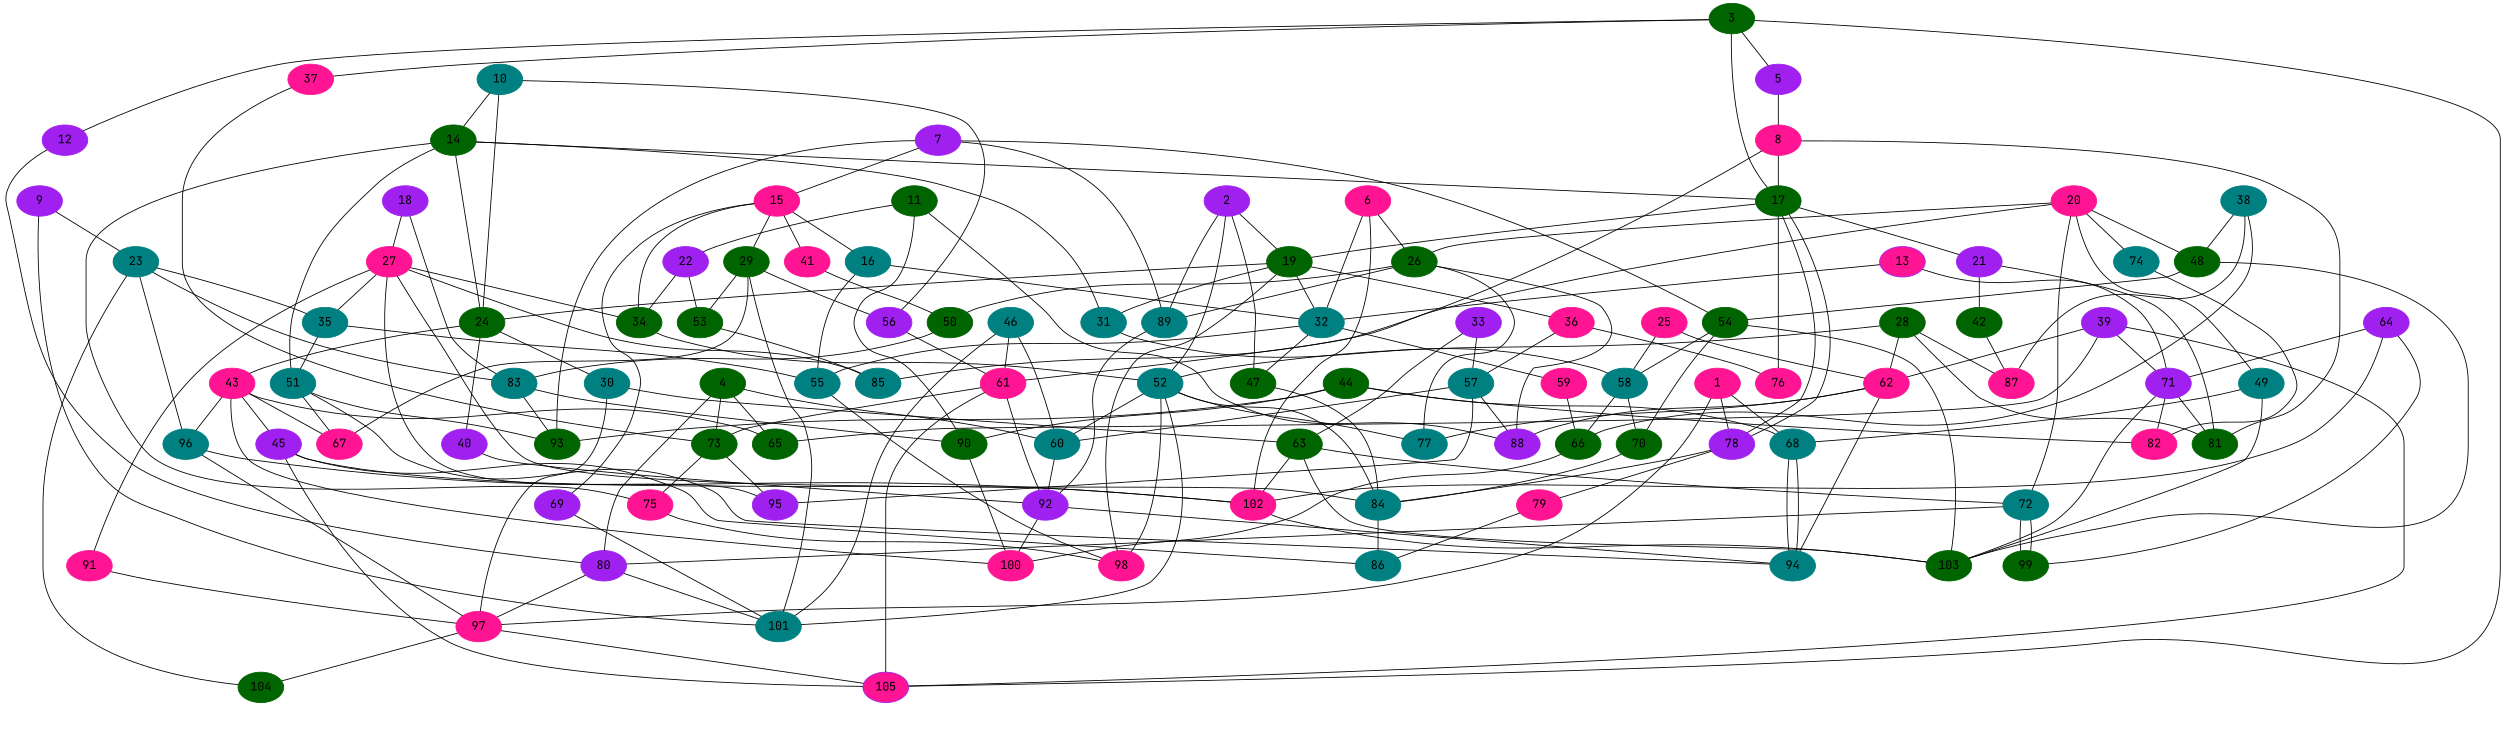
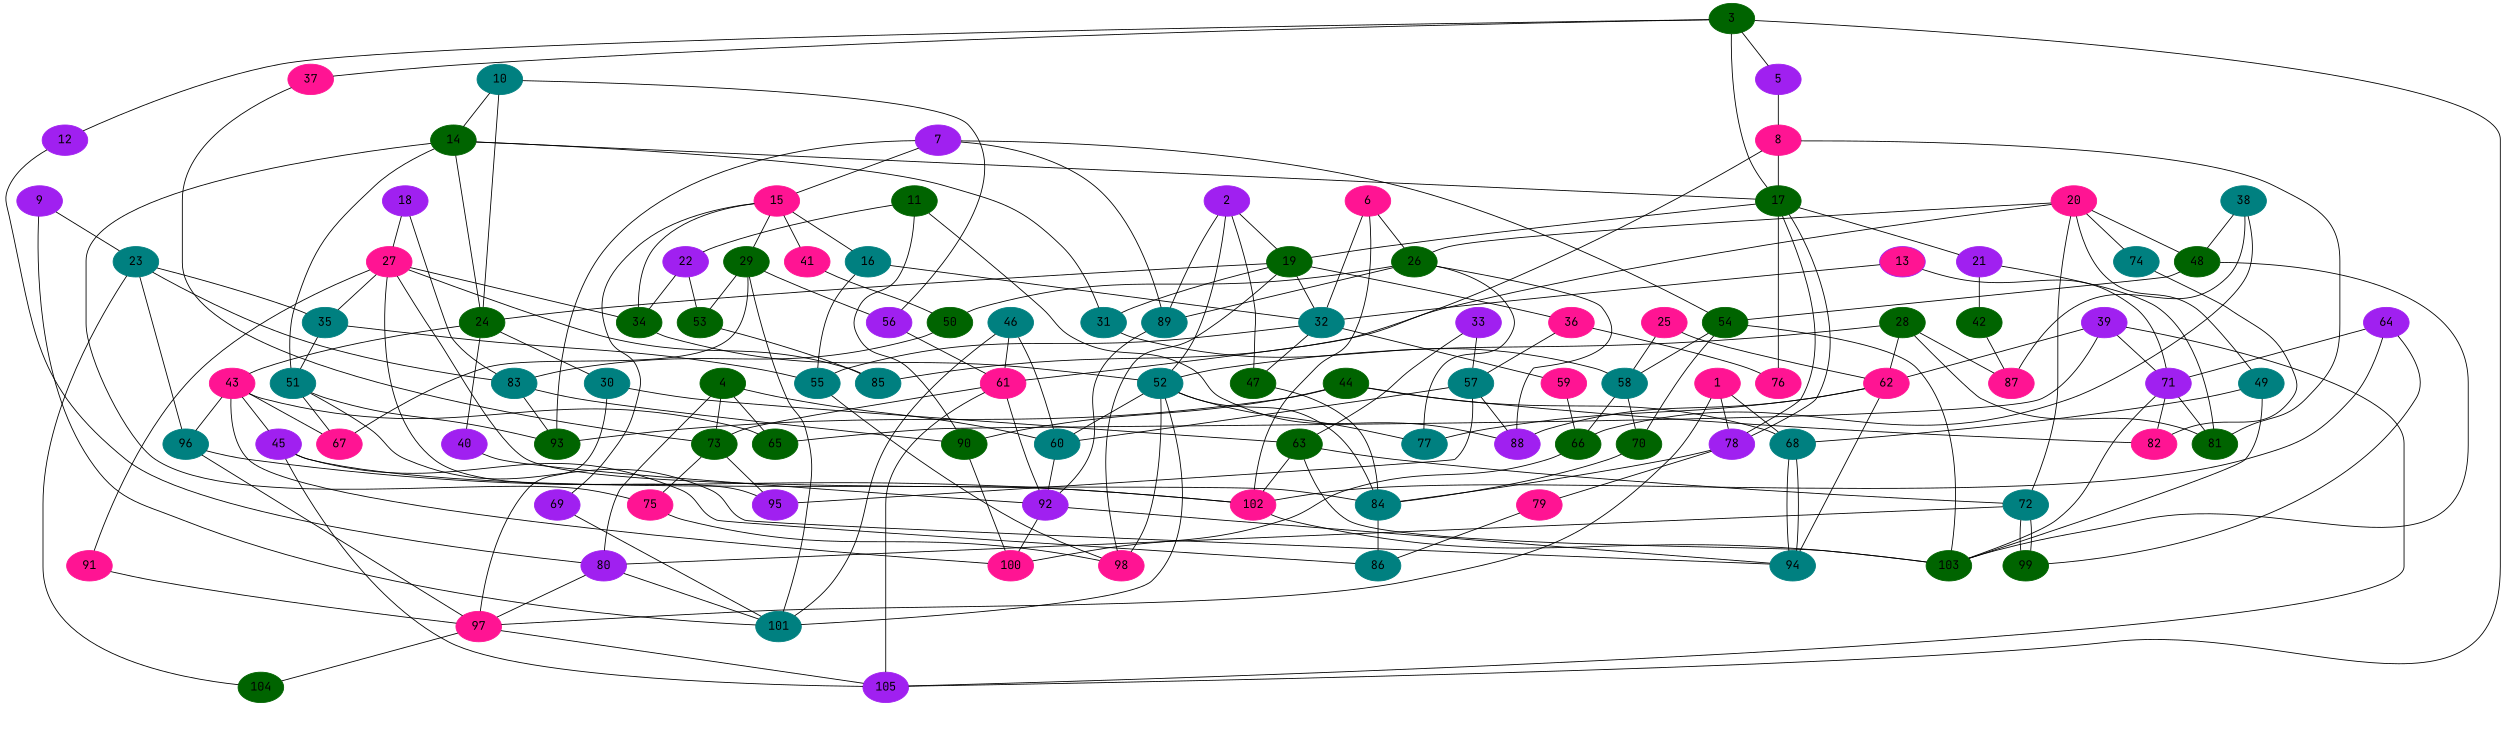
  graph {
    fontname="JetBrains Mono"
    node [color=darkgreen fontname="JetBrains Mono" style=filled]
    edge [fontname="JetBrains Mono"]
    1 [color=deeppink]
    68 [color=teal]
    78 [color=purple]
    97 [color=deeppink]
    94 [color=teal]
    84 [color=teal]
    79 [color=deeppink]
-   105 [color=purple fillcolor=deeppink]
+   105 [color=purple]
    104
    2 [color=purple]
    19
    47
    52 [color=teal]
    89 [color=teal]
    32 [color=teal]
    24
    31 [color=teal]
    36 [color=deeppink]
    98 [color=deeppink]
    60 [color=teal]
    101 [color=teal]
    77 [color=teal]
    92 [color=purple]
    5 [color=purple]
    3
    12 [color=purple]
    17
    37 [color=deeppink]
    8 [color=deeppink]
    80 [color=purple]
    21 [color=purple]
    76 [color=deeppink]
    73
    4
    65
    75 [color=deeppink]
    95 [color=purple]
    61 [color=deeppink]
    81
    6 [color=deeppink]
    26
    102 [color=deeppink]
    88 [color=purple]
    50
    55 [color=teal]
    59 [color=deeppink]
    103
    7 [color=purple]
    15 [color=deeppink]
    54
    93
    16 [color=teal]
    29
    34
    41 [color=deeppink]
    69 [color=purple]
    58 [color=teal]
    70
    9 [color=purple]
    23 [color=teal]
    83 [color=teal]
    35 [color=teal]
    96 [color=teal]
    10 [color=teal]
    14
    56 [color=purple]
    51 [color=teal]
    30 [color=teal]
    40 [color=purple]
    43 [color=deeppink]
    22 [color=purple]
    11
    90
    53
    100 [color=deeppink]
    13 [color=purple fillcolor=deeppink]
    71 [color=purple]
    82 [color=deeppink]
    67 [color=deeppink]
    42
    18 [color=purple]
    27 [color=deeppink]
    85 [color=teal]
    91 [color=deeppink]
    57 [color=teal]
    20 [color=deeppink]
    48
    49 [color=teal]
    72 [color=teal]
    74 [color=teal]
    99
    87 [color=deeppink]
    63
    45 [color=purple]
    25 [color=deeppink]
    62 [color=deeppink]
    66
    86 [color=teal]
    28
    33 [color=purple]
    38 [color=teal]
    39 [color=purple]
    44
    46 [color=teal]
    64 [color=purple]
    1 -- 68
    1 -- 78
    1 -- 97
    68 -- 94
    68 -- 94
    78 -- 84
    78 -- 79
    97 -- 105
    97 -- 104
    84 -- 86
    79 -- 86
    2 -- 19
    2 -- 47
    2 -- 52
    2 -- 89
    19 -- 32
    19 -- 24
    19 -- 31
    19 -- 36
    19 -- 98
    47 -- 84
    52 -- 84
    52 -- 98
    52 -- 60
    52 -- 101
    52 -- 77
    89 -- 92
    32 -- 47
    32 -- 55
    32 -- 59
    24 -- 30
    24 -- 40
    24 -- 43
    31 -- 58
    36 -- 76
    36 -- 57
    60 -- 92
    92 -- 94
    92 -- 100
    5 -- 8
    3 -- 105
    3 -- 5
    3 -- 12
    3 -- 17
    3 -- 37
    12 -- 80
    17 -- 78
    17 -- 78
    17 -- 19
    17 -- 21
    17 -- 76
    37 -- 73
    8 -- 17
    8 -- 61
    8 -- 81
    80 -- 97
    80 -- 101
    21 -- 81
    21 -- 42
    73 -- 75
    73 -- 95
    4 -- 60
    4 -- 80
    4 -- 73
    4 -- 65
    75 -- 98
    61 -- 105
    61 -- 92
    61 -- 73
    6 -- 32
    6 -- 26
    6 -- 102
    26 -- 89
    26 -- 77
    26 -- 88
    26 -- 50
    102 -- 103
    50 -- 83
    55 -- 98
    59 -- 66
    7 -- 89
    7 -- 15
    7 -- 54
    7 -- 93
    15 -- 16
    15 -- 29
    15 -- 34
    15 -- 41
    15 -- 69
    54 -- 103
    54 -- 58
    54 -- 70
    16 -- 32
    16 -- 55
    29 -- 101
    29 -- 56
    29 -- 53
    29 -- 67
    34 -- 52
    41 -- 50
    69 -- 101
    58 -- 70
    58 -- 66
    70 -- 84
    9 -- 101
    9 -- 23
    23 -- 104
    23 -- 83
    23 -- 35
    23 -- 96
    83 -- 93
    83 -- 90
    35 -- 55
    35 -- 51
    96 -- 97
    96 -- 102
    10 -- 24
    10 -- 14
    10 -- 56
    14 -- 24
    14 -- 31
    14 -- 17
    14 -- 75
    14 -- 51
    56 -- 61
    51 -- 94
    51 -- 93
    51 -- 67
    30 -- 97
    30 -- 63
    40 -- 92
    43 -- 65
    43 -- 96
    43 -- 100
    43 -- 67
    43 -- 45
    22 -- 34
    22 -- 53
    11 -- 88
    11 -- 22
    11 -- 90
    90 -- 100
    53 -- 85
    13 -- 32
    13 -- 71
    71 -- 81
    71 -- 103
    71 -- 82
    42 -- 87
    18 -- 83
    18 -- 27
    27 -- 84
    27 -- 95
    27 -- 34
    27 -- 35
    27 -- 85
    27 -- 91
    91 -- 97
    57 -- 60
    57 -- 95
    57 -- 88
    20 -- 26
    20 -- 85
    20 -- 48
    20 -- 49
    20 -- 72
    20 -- 74
    48 -- 103
    48 -- 54
    49 -- 68
    49 -- 103
    72 -- 80
    72 -- 99
    72 -- 99
    74 -- 82
    63 -- 102
    63 -- 103
    63 -- 72
    45 -- 105
    45 -- 102
    45 -- 86
    25 -- 58
    25 -- 62
    62 -- 94
    62 -- 77
    62 -- 88
    66 -- 100
    28 -- 52
    28 -- 81
    28 -- 87
    28 -- 62
    33 -- 57
    33 -- 63
    38 -- 48
    38 -- 87
    38 -- 66
    39 -- 105
    39 -- 65
    39 -- 71
    39 -- 62
    44 -- 68
    44 -- 93
    44 -- 90
    44 -- 82
    46 -- 60
    46 -- 101
    46 -- 61
    64 -- 102
    64 -- 71
    64 -- 99
  }
